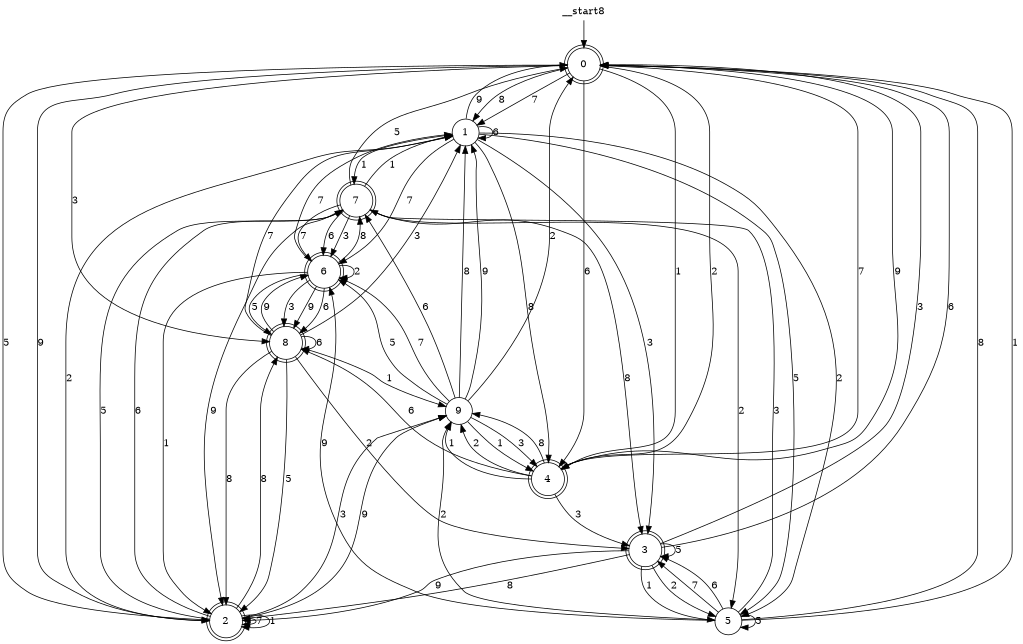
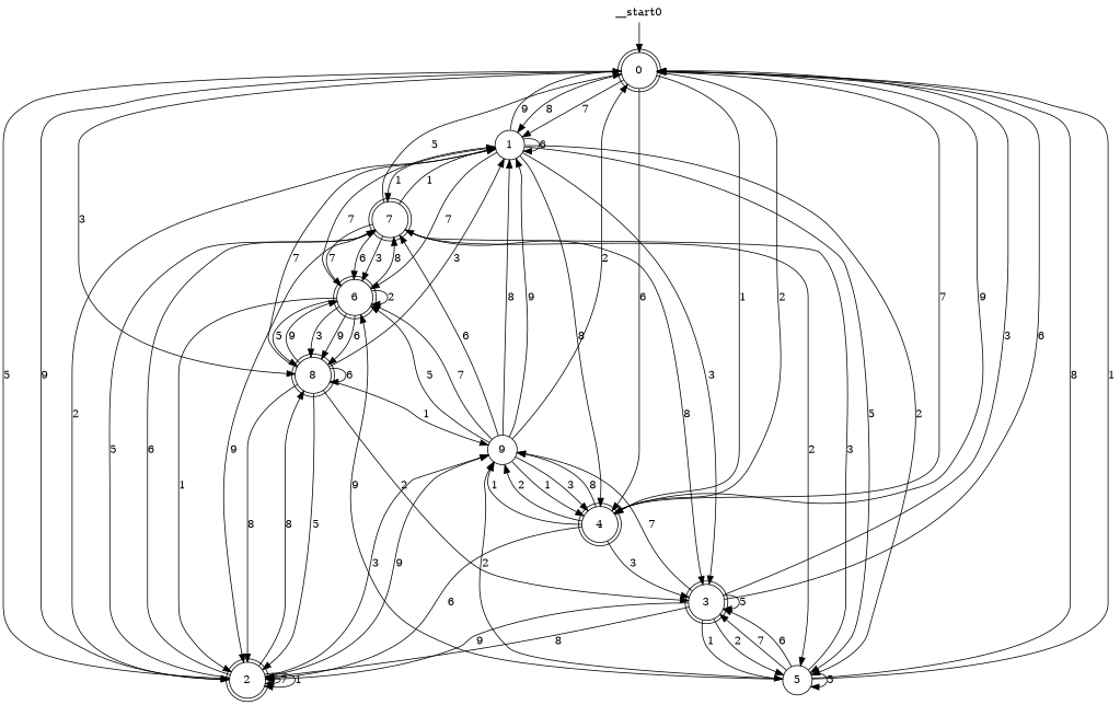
  digraph {
    node [shape=doublecircle]
    n1 [label=0]
    n2 [label=1 shape=circle]
    n3 [label=2]
    n4 [label=4]
    n5 [label=8]
    n6 [label=3]
    n7 [label=5 shape=circle]
    n8 [label=6]
    n9 [label=7]
    n10 [label=9 shape=circle]
-   __start0 [height=0 shape=none width=0 label=__start8]
+   __start0 [height=0 shape=none width=0]
    n1 -> n2 [label=8]
    n1 -> n2 [label=7]
    n1 -> n3 [label=5]
    n1 -> n3 [label=9]
    n1 -> n4 [label=6]
    n1 -> n4 [label=1]
    n1 -> n4 [label=2]
    n1 -> n5 [label=3]
    n2 -> n1 [label=9]
    n2 -> n2 [label=6]
    n2 -> n4 [label=8]
    n2 -> n6 [label=3]
    n2 -> n7 [label=5]
    n2 -> n7 [label=2]
    n2 -> n8 [label=7]
    n2 -> n9 [label=1]
    n3 -> n2 [label=2]
    n3 -> n3 [label=7]
    n3 -> n3 [label=1]
    n3 -> n5 [label=8]
    n3 -> n9 [label=5]
    n3 -> n9 [label=6]
    n3 -> n10 [label=3]
    n3 -> n10 [label=9]
    n4 -> n1 [label=7]
    n4 -> n1 [label=9]
-   n4 -> n5 [label=6]
+   n4 -> n3 [label=6]
    n4 -> n6 [label=3]
    n4 -> n10 [label=8]
    n4 -> n10 [label=1]
    n4 -> n10 [label=2]
    n5 -> n2 [label=7]
    n5 -> n2 [label=3]
    n5 -> n3 [label=8]
    n5 -> n3 [label=5]
    n5 -> n5 [label=6]
    n5 -> n6 [label=2]
    n5 -> n8 [label=9]
    n5 -> n10 [label=1]
    n6 -> n1 [label=3]
    n6 -> n1 [label=6]
    n6 -> n3 [label=8]
    n6 -> n3 [label=9]
    n6 -> n6 [label=5]
    n6 -> n7 [label=1]
    n6 -> n7 [label=2]
+   n6 -> n10 [label=7]
    n7 -> n1 [label=8]
    n7 -> n1 [label=1]
    n7 -> n6 [label=7]
    n7 -> n6 [label=6]
    n7 -> n7 [label=5]
    n7 -> n8 [label=9]
    n7 -> n9 [label=3]
    n7 -> n10 [label=2]
    n8 -> n2 [label=7]
    n8 -> n3 [label=1]
    n8 -> n5 [label=5]
    n8 -> n5 [label=3]
    n8 -> n5 [label=9]
    n8 -> n5 [label=6]
    n8 -> n8 [label=2]
    n8 -> n9 [label=8]
    n9 -> n1 [label=5]
    n9 -> n2 [label=1]
    n9 -> n3 [label=9]
    n9 -> n6 [label=8]
    n9 -> n7 [label=2]
    n9 -> n8 [label=7]
    n9 -> n8 [label=3]
    n9 -> n8 [label=6]
    n10 -> n1 [label=2]
    n10 -> n2 [label=8]
    n10 -> n2 [label=9]
    n10 -> n4 [label=3]
    n10 -> n4 [label=1]
    n10 -> n8 [label=5]
    n10 -> n8 [label=7]
    n10 -> n9 [label=6]
    __start0 -> n1
  }
